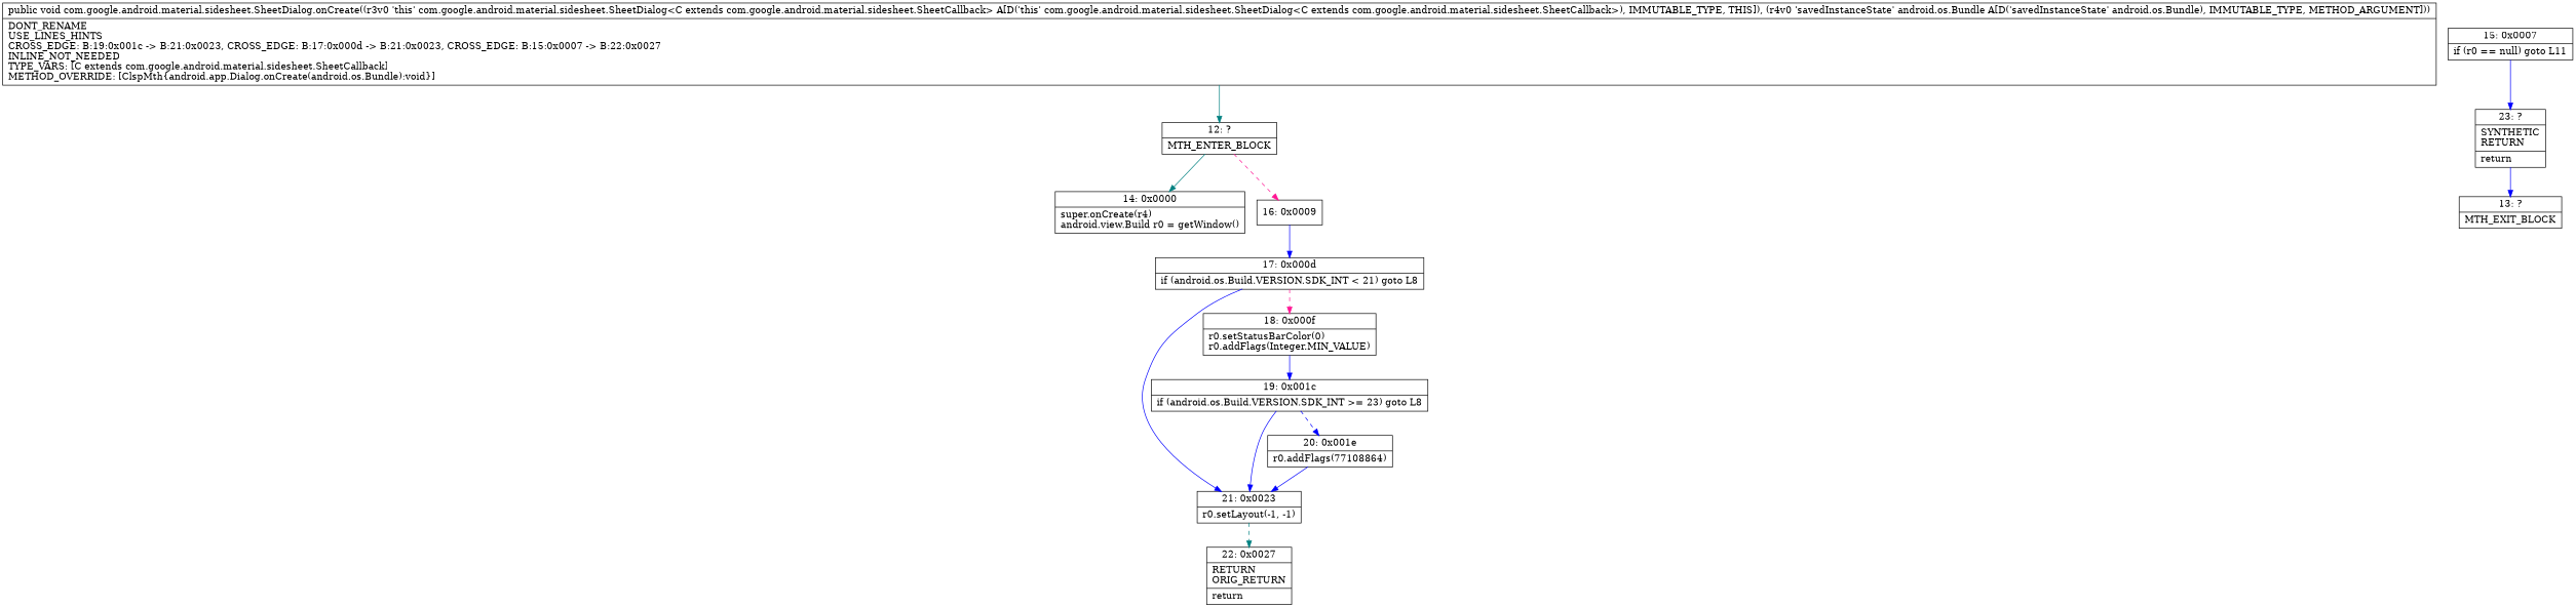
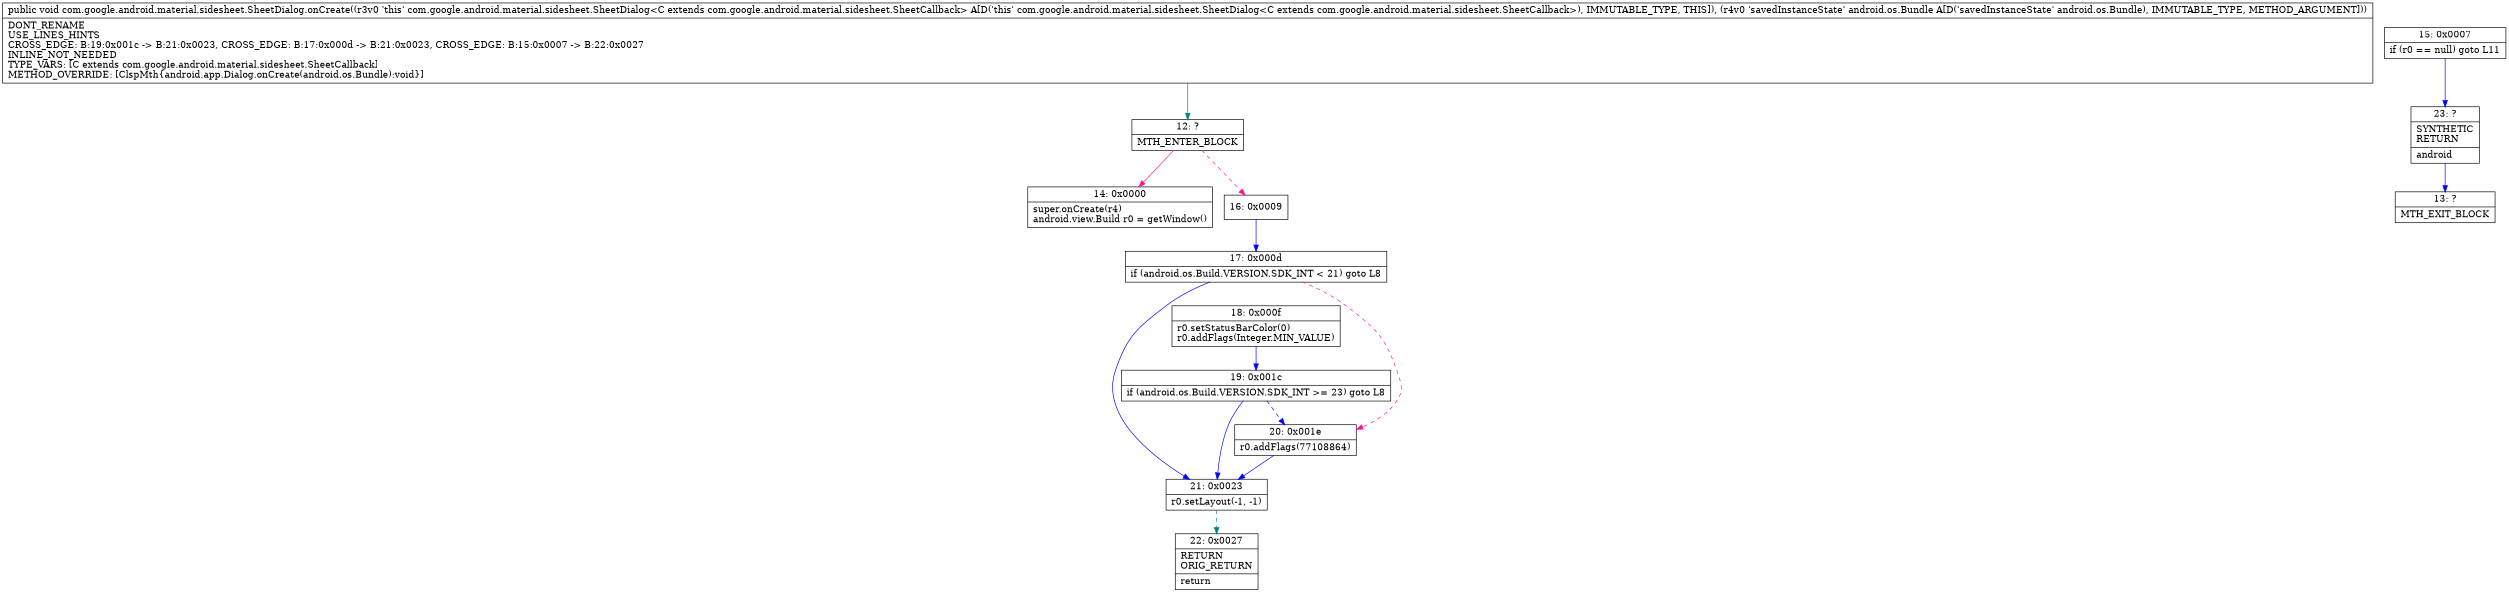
  digraph {
    node [shape=record]
    edge [color=blue]
    n1 [label="{12\:\ ?|MTH_ENTER_BLOCK\l}"]
    n2 [label="{14\:\ 0x0000|super.onCreate(r4)\landroid.view.Build r0 = getWindow()\l}"]
    n3 [label="{16\:\ 0x0009}"]
    n4 [label="{15\:\ 0x0007|if (r0 == null) goto L11\l}"]
-   n5 [label="{23\:\ ?|SYNTHETIC\lRETURN\l|return\l}"]
+   n5 [label="{23\:\ ?|SYNTHETIC\lRETURN\l|android\l}"]
    n6 [label="{17\:\ 0x000d|if (android.os.Build.VERSION.SDK_INT \< 21) goto L8\l}"]
    n7 [label="{13\:\ ?|MTH_EXIT_BLOCK\l}"]
    n8 [label="{18\:\ 0x000f|r0.setStatusBarColor(0)\lr0.addFlags(Integer.MIN_VALUE)\l}"]
    n9 [label="{21\:\ 0x0023|r0.setLayout(\-1, \-1)\l}"]
    n10 [label="{19\:\ 0x001c|if (android.os.Build.VERSION.SDK_INT \>= 23) goto L8\l}"]
    n11 [label="{22\:\ 0x0027|RETURN\lORIG_RETURN\l|return\l}"]
    n12 [label="{20\:\ 0x001e|r0.addFlags(77108864)\l}"]
    n13 [label="{public void com.google.android.material.sidesheet.SheetDialog.onCreate((r3v0 'this' com.google.android.material.sidesheet.SheetDialog\<C extends com.google.android.material.sidesheet.SheetCallback\> A[D('this' com.google.android.material.sidesheet.SheetDialog\<C extends com.google.android.material.sidesheet.SheetCallback\>), IMMUTABLE_TYPE, THIS]), (r4v0 'savedInstanceState' android.os.Bundle A[D('savedInstanceState' android.os.Bundle), IMMUTABLE_TYPE, METHOD_ARGUMENT]))  | DONT_RENAME\lUSE_LINES_HINTS\lCROSS_EDGE: B:19:0x001c \-\> B:21:0x0023, CROSS_EDGE: B:17:0x000d \-\> B:21:0x0023, CROSS_EDGE: B:15:0x0007 \-\> B:22:0x0027\lINLINE_NOT_NEEDED\lTYPE_VARS: [C extends com.google.android.material.sidesheet.SheetCallback]\lMETHOD_OVERRIDE: [ClspMth\{android.app.Dialog.onCreate(android.os.Bundle):void\}]\l}"]
-   n1 -> n2 [color=teal]
+   n1 -> n2 [color=deeppink]
    n1 -> n3 [color=deeppink style=dashed]
    n3 -> n6
    n4 -> n5
    n5 -> n7
-   n6 -> n8 [color=deeppink style=dashed]
+   n6 -> n12 [color=deeppink style=dashed]
    n6 -> n9
    n8 -> n10
    n9 -> n11 [color=teal style=dashed]
    n10 -> n9
    n10 -> n12 [style=dashed]
    n12 -> n9
    n13 -> n1 [color=teal]
  }
